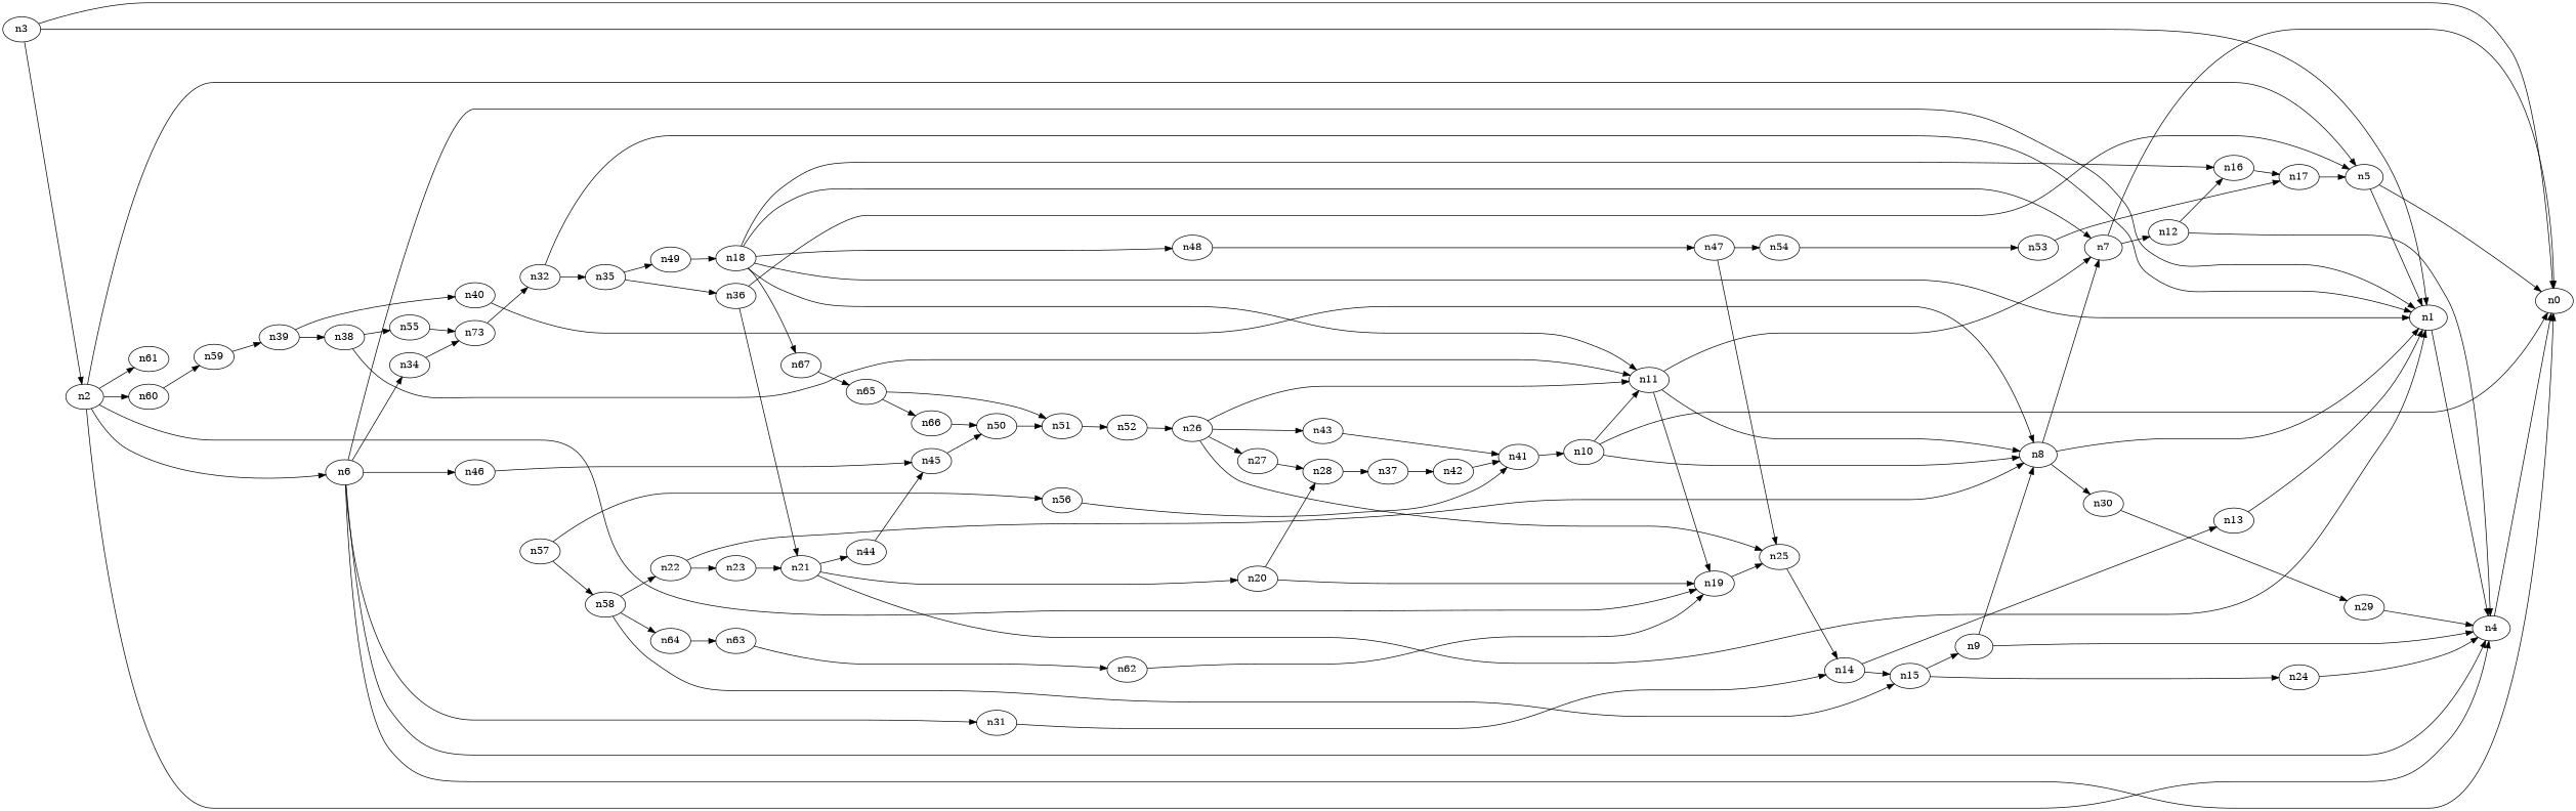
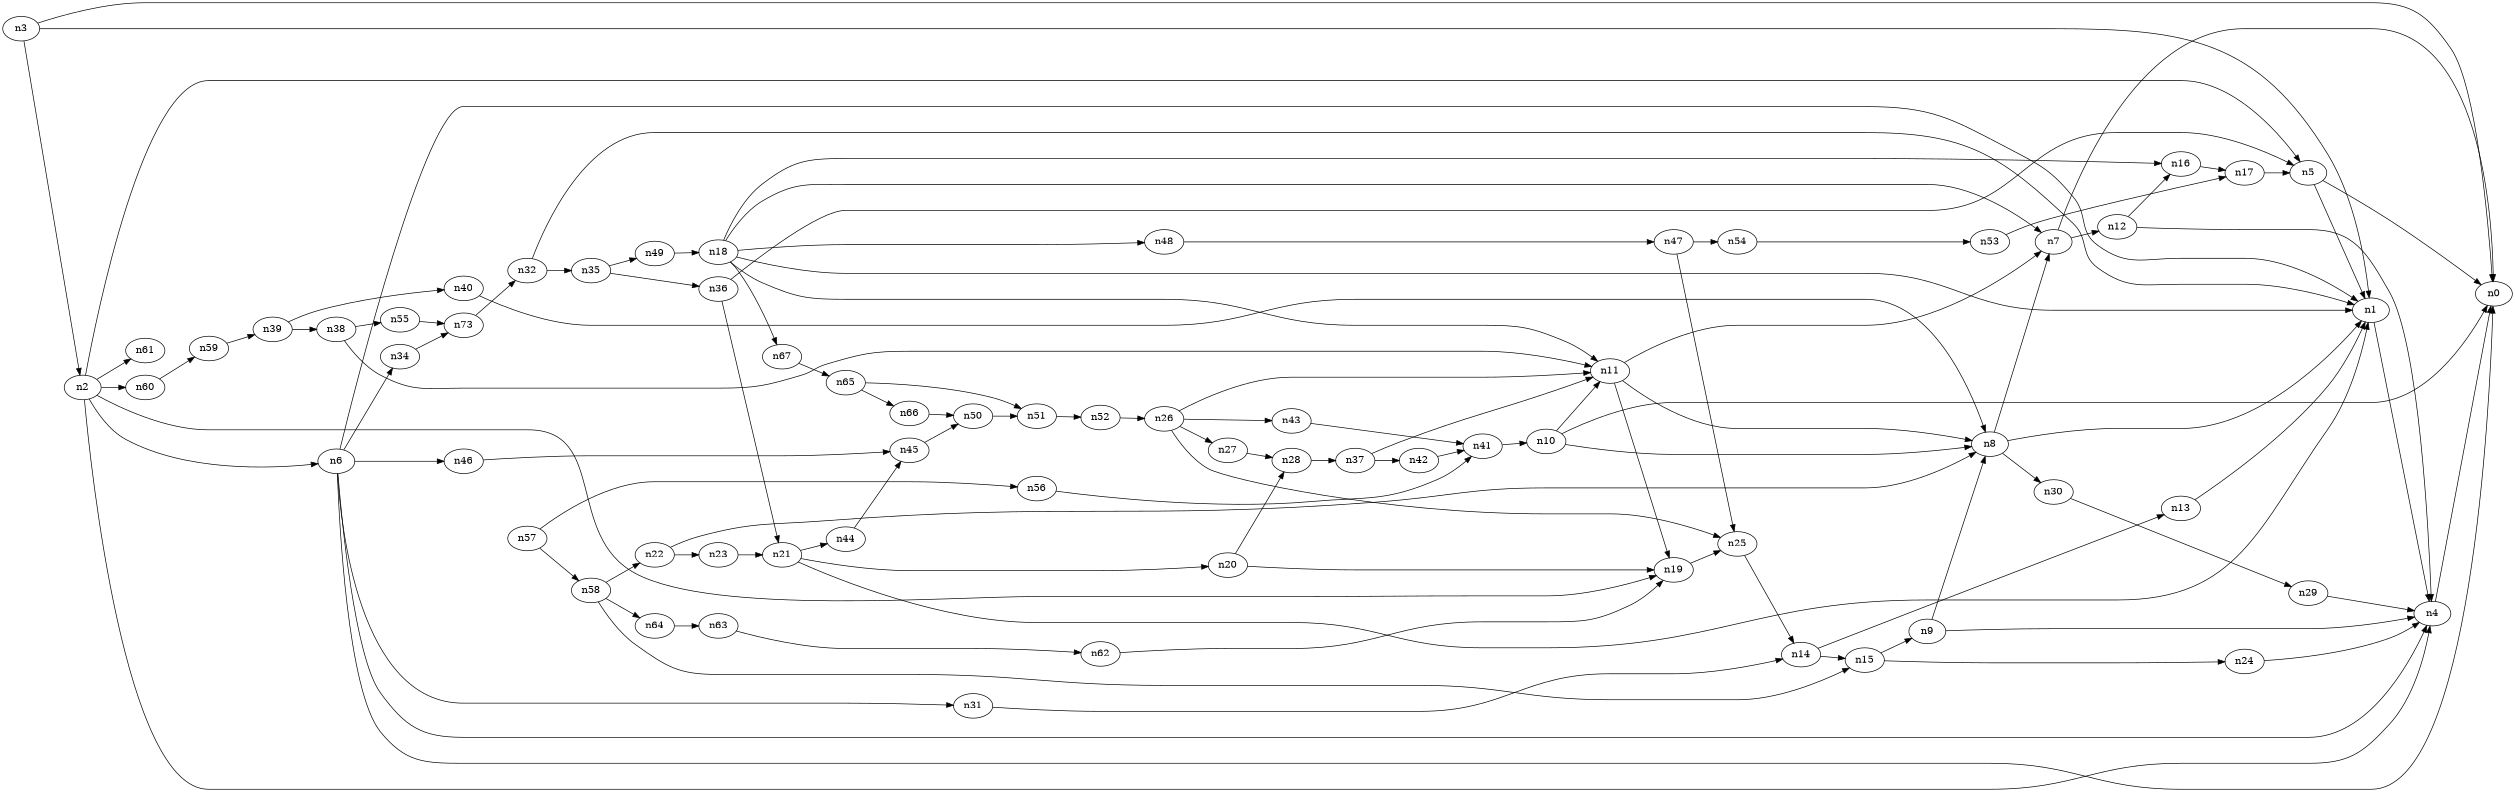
  digraph {
    rankdir=LR
    n1
    n4
    n0
    n2
    n5
    n6
    n19
    n60
    n61
    n31
    n34
    n46
    n25
    n59
    n14
    n33 [label=n73]
    n45
    n39
    n57
    n56
    n58
    n3
    n13
    n15
    n32
    n50
    n7
    n12
    n16
    n17
    n8
    n30
    n29
    n9
    n10
    n11
    n24
    n18
    n48
    n67
    n47
    n65
    n54
    n51
    n66
    n20
    n28
    n37
    n42
    n21
    n44
    n22
    n23
    n26
    n27
    n43
    n41
    n35
    n36
    n49
    n38
    n55
    n40
    n52
    n53
    n64
    n63
    n62
    n1 -> n4
    n4 -> n0
    n2 -> n4
    n2 -> n5
    n2 -> n6
    n2 -> n19
    n2 -> n60
    n2 -> n61
    n5 -> n1
    n5 -> n0
    n6 -> n1
    n6 -> n4
    n6 -> n0
    n6 -> n31
    n6 -> n34
    n6 -> n46
    n19 -> n25
    n60 -> n59
    n31 -> n14
    n34 -> n33
    n46 -> n45
    n25 -> n14
    n59 -> n39
    n14 -> n13
    n14 -> n15
    n33 -> n32
    n45 -> n50
    n39 -> n38
    n39 -> n40
    n57 -> n56
    n57 -> n58
    n56 -> n41
    n58 -> n15
    n58 -> n22
    n58 -> n64
    n3 -> n1
    n3 -> n0
    n3 -> n2
    n13 -> n1
    n15 -> n9
    n15 -> n24
    n32 -> n1
    n32 -> n35
    n50 -> n51
    n7 -> n0
    n7 -> n12
    n12 -> n4
    n12 -> n16
    n16 -> n17
    n17 -> n5
    n8 -> n1
    n8 -> n7
    n8 -> n30
    n30 -> n29
    n29 -> n4
    n9 -> n4
    n9 -> n8
    n10 -> n0
    n10 -> n8
    n10 -> n11
    n11 -> n19
    n11 -> n7
    n11 -> n8
    n24 -> n4
    n18 -> n1
    n18 -> n7
    n18 -> n16
    n18 -> n11
    n18 -> n48
    n18 -> n67
    n48 -> n47
    n67 -> n65
    n47 -> n25
    n47 -> n54
    n65 -> n51
    n65 -> n66
    n54 -> n53
    n51 -> n52
    n66 -> n50
    n20 -> n19
    n20 -> n28
    n28 -> n37
+   n37 -> n11
    n37 -> n42
    n42 -> n41
    n21 -> n1
    n21 -> n20
    n21 -> n44
    n44 -> n45
    n22 -> n8
    n22 -> n23
    n23 -> n21
    n26 -> n25
    n26 -> n11
    n26 -> n27
    n26 -> n43
    n27 -> n28
    n43 -> n41
    n41 -> n10
    n35 -> n36
    n35 -> n49
    n36 -> n5
    n36 -> n21
    n49 -> n18
    n38 -> n11
    n38 -> n55
    n55 -> n33
    n40 -> n8
    n52 -> n26
    n53 -> n17
    n64 -> n63
    n63 -> n62
    n62 -> n19
  }
